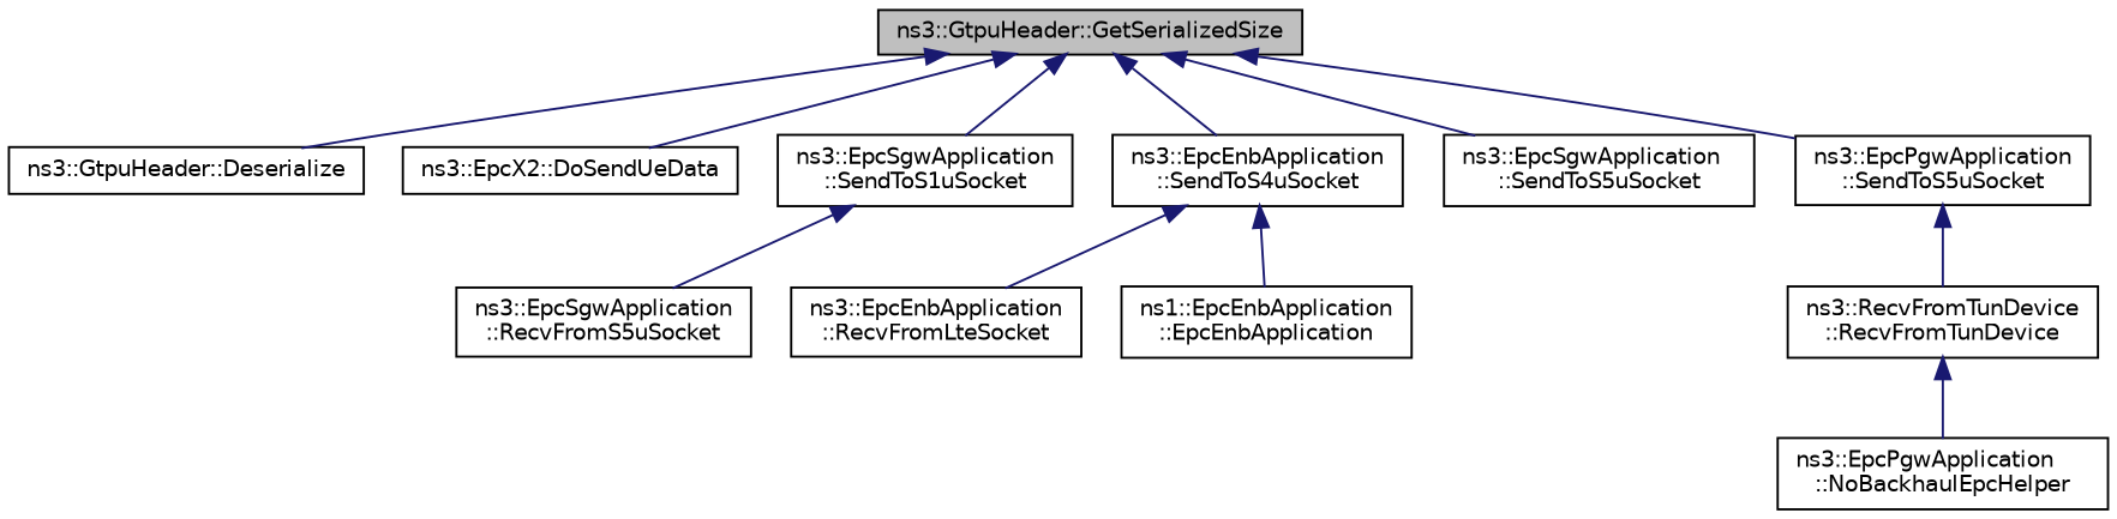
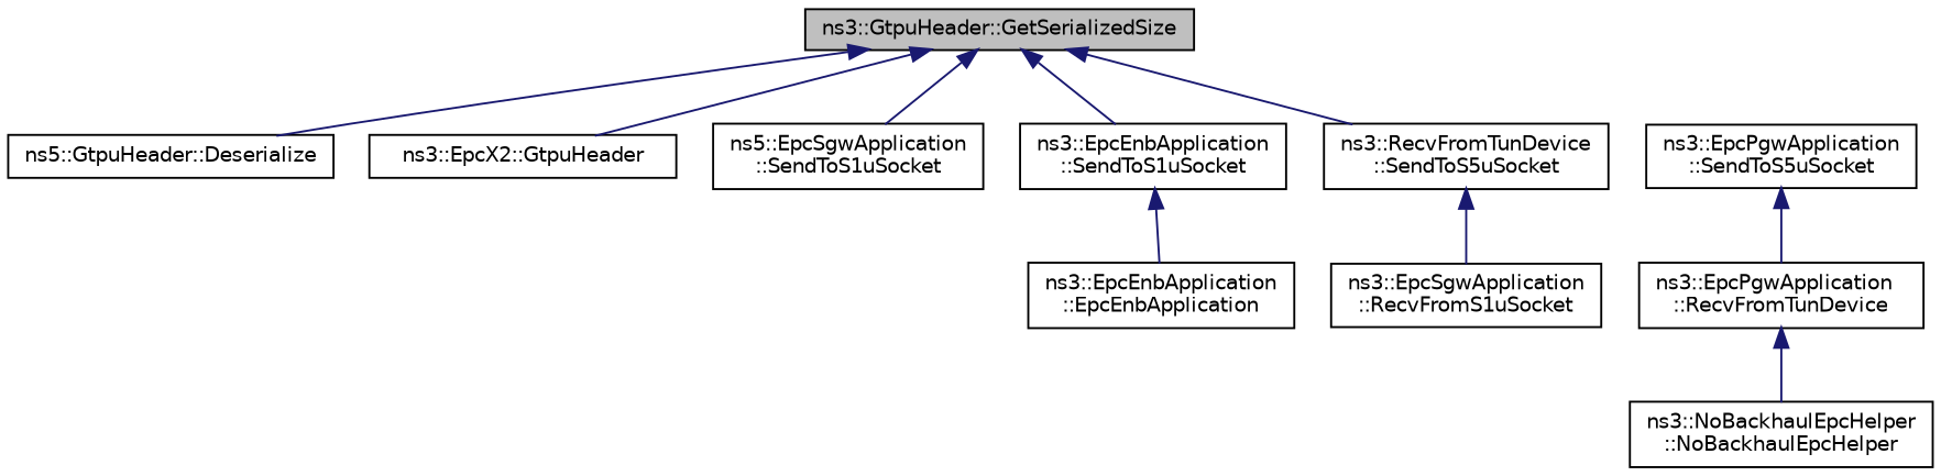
  digraph {
    rankdir=TB
    node [color=black fillcolor=white fontname=Helvetica fontsize=10 shape=record style=filled]
    edge [color=midnightblue dir=back fontname=Helvetica fontsize=10 labelfontname=Helvetica labelfontsize=10 style=solid]
    n1 [fillcolor=grey75 fontcolor=black height=0.2 label="ns3::GtpuHeader::GetSerializedSize" width=0.4]
-   n2 [height=0.2 label="ns3::GtpuHeader::Deserialize" width=0.4]
-   n3 [height=0.2 label="ns3::EpcX2::DoSendUeData" width=0.4]
-   n4 [height=0.2 label="ns3::EpcSgwApplication\l::SendToS1uSocket" width=0.4]
-   n5 [height=0.2 label="ns3::EpcEnbApplication\l::SendToS4uSocket" width=0.4]
-   n6 [height=0.2 label="ns3::EpcSgwApplication\l::SendToS5uSocket" width=0.4]
+   n2 [height=0.2 label="ns5::GtpuHeader::Deserialize" width=0.4]
+   n3 [height=0.2 label="ns3::EpcX2::GtpuHeader" width=0.4]
+   n4 [height=0.2 label="ns5::EpcSgwApplication\l::SendToS1uSocket" width=0.4]
+   n5 [height=0.2 label="ns3::EpcEnbApplication\l::SendToS1uSocket" width=0.4]
+   n6 [height=0.2 label="ns3::RecvFromTunDevice\l::SendToS5uSocket" width=0.4]
    n7 [height=0.2 label="ns3::EpcPgwApplication\l::SendToS5uSocket" width=0.4]
-   n8 [height=0.2 label="ns3::EpcSgwApplication\l::RecvFromS5uSocket" width=0.4]
-   n9 [height=0.2 label="ns3::EpcEnbApplication\l::RecvFromLteSocket" width=0.4]
-   n10 [height=0.2 label="ns1::EpcEnbApplication\l::EpcEnbApplication" width=0.4]
-   n12 [height=0.2 label="ns3::RecvFromTunDevice\l::RecvFromTunDevice" width=0.4]
-   n13 [height=0.2 label="ns3::EpcPgwApplication\l::NoBackhaulEpcHelper" width=0.4]
+   n10 [height=0.2 label="ns3::EpcEnbApplication\l::EpcEnbApplication" width=0.4]
+   n11 [height=0.2 label="ns3::EpcSgwApplication\l::RecvFromS1uSocket" width=0.4]
+   n12 [height=0.2 label="ns3::EpcPgwApplication\l::RecvFromTunDevice" width=0.4]
+   n13 [height=0.2 label="ns3::NoBackhaulEpcHelper\l::NoBackhaulEpcHelper" width=0.4]
    n1 -> n2
    n1 -> n3
    n1 -> n4
    n1 -> n5
    n1 -> n6
-   n1 -> n7
-   n4 -> n8
-   n5 -> n9
    n5 -> n10
+   n6 -> n11
    n7 -> n12
    n12 -> n13
  }
